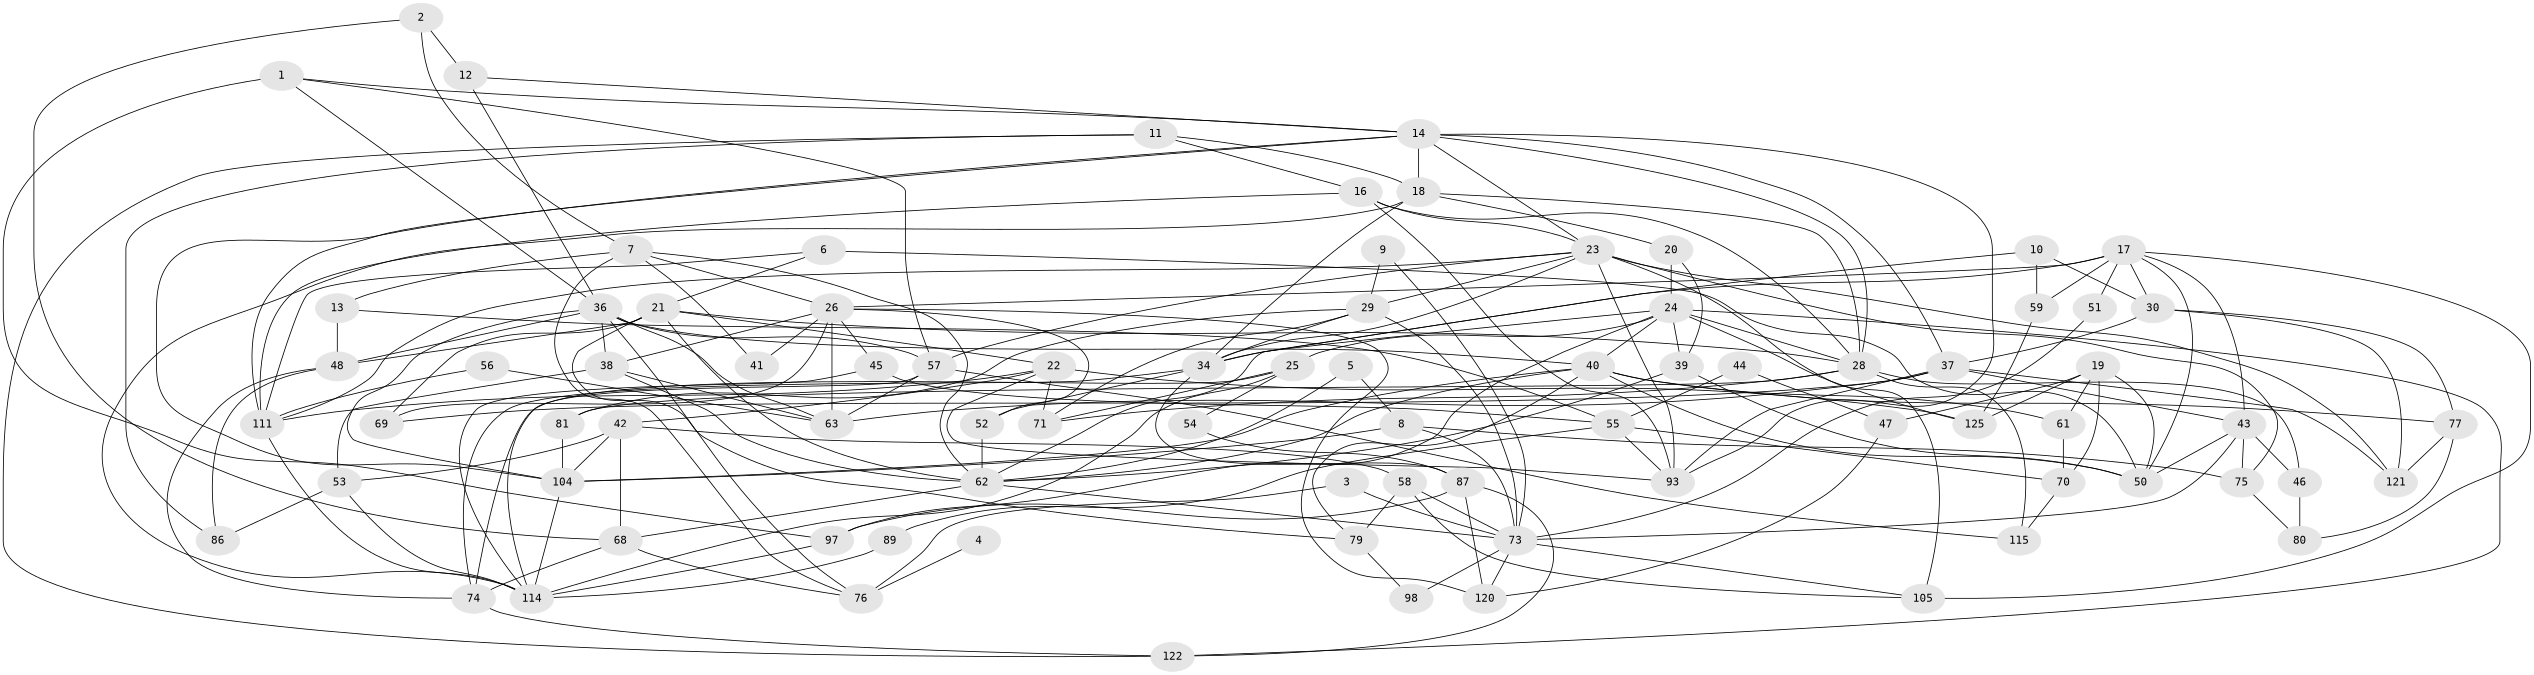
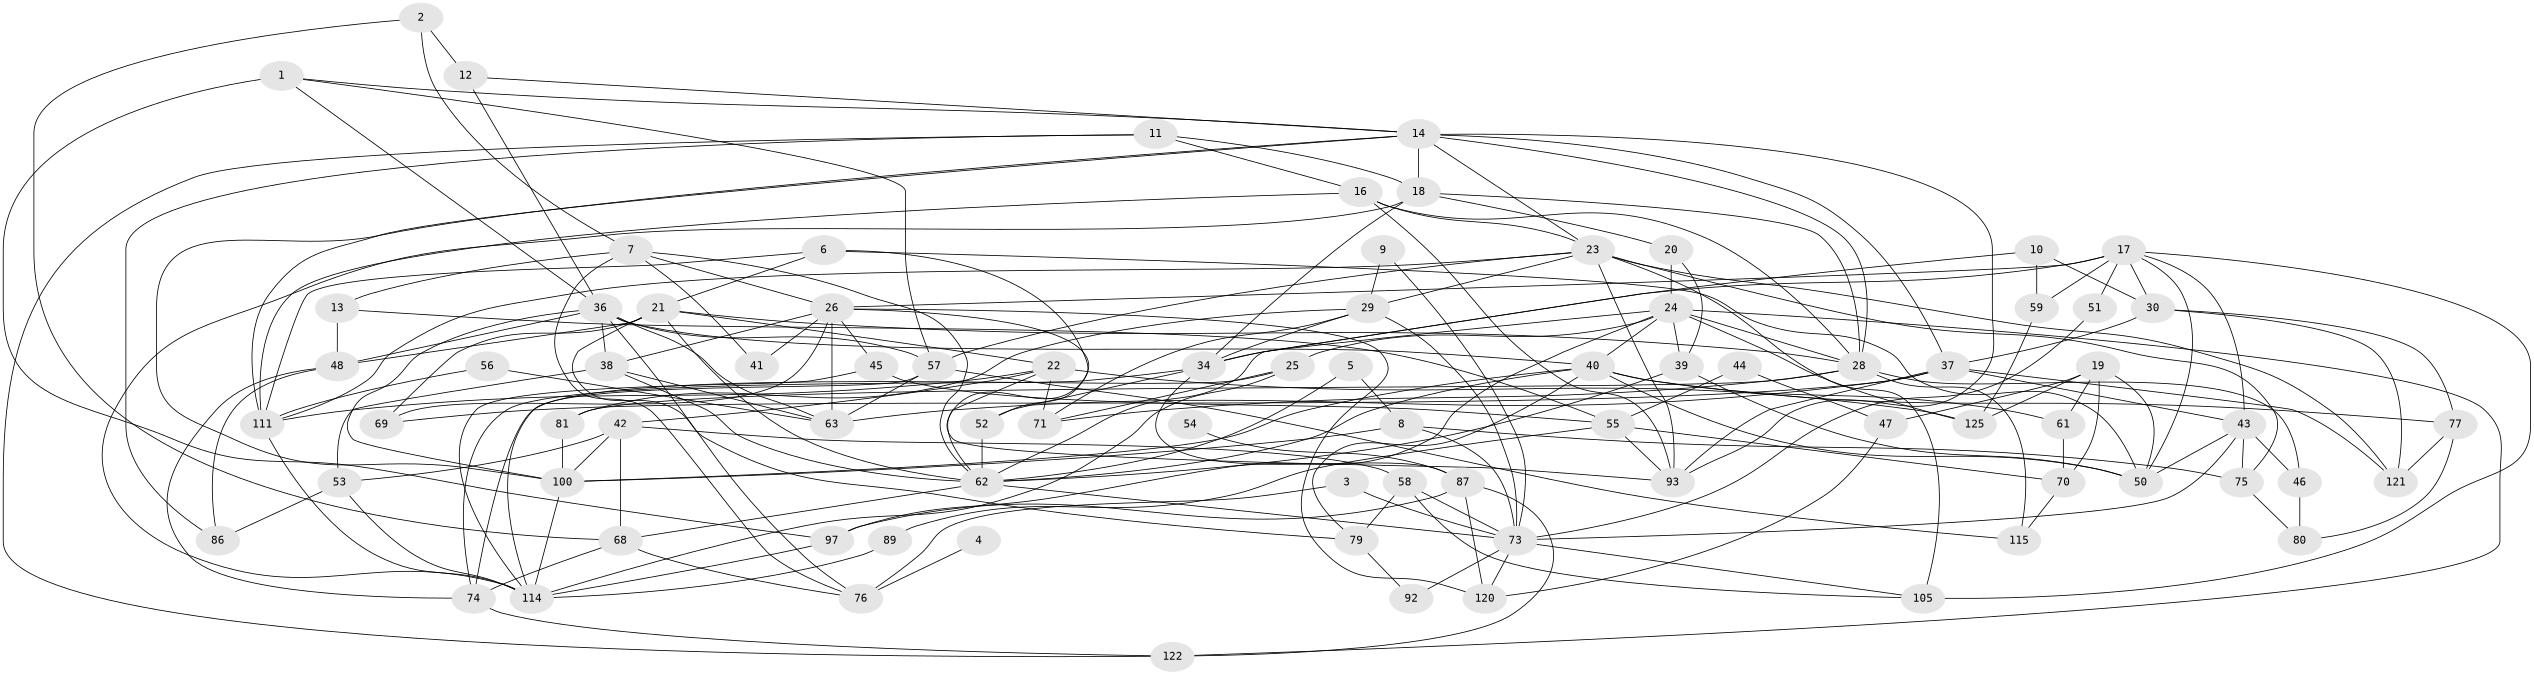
  graph {
    fontname="DejaVu Sans Mono"
    node [color=gray90 fontname="DejaVu Sans Mono" style=filled]
    edge [fontname="DejaVu Sans Mono"]
    14 [super="+15"]
    111 [super="+119"]
-   100 [super="+109" label=104]
+   100 [super="+109"]
    18 [super="+64"]
    23 [super="+99"]
    28 [super="+35"]
    37 [super="+91"]
    93 [super="+107"]
    1
    36 [super="+78"]
    57 [super="+67"]
    n12 [label=97]
    76 [super="+83"]
    48 [super="+104"]
    40 [super="+103"]
    38 [super="+72"]
    63 [super="+101"]
    114 [super="+118"]
    115
    7 [super="+65"]
    62 [super="+66"]
    13
    26 [super="+82"]
    41
    2
    12 [super="+96"]
    68
    74 [super="+95"]
    73 [super="+108"]
    105
    120
-   98
+   98 [label=92]
    3
    4
    8 [super="+31"]
    75
    5
    6 [super="+113"]
    21 [super="+32"]
    50
    22 [super="+33"]
    69
    79
    55 [super="+97"]
    45
    52
    80
    29 [super="+117"]
    34 [super="+60"]
    71 [super="+124"]
    81
    9
    10
    30
    59
    121 [super="+123"]
    77 [super="+88"]
    125
    16 [super="+85"]
    11
    86 [super="+90"]
    122
    20
    70
    89
    46
    43 [super="+49"]
    17 [super="+102"]
    51
    87 [super="+116"]
    24 [super="+106"]
    39 [super="+112"]
    19 [super="+92"]
    47
    61
    25 [super="+110"]
    42
    53 [super="+84"]
    58
    54
    44
    56
    14 -- 111
    14 -- 100
    14 -- 18
    14 -- 23
    14 -- 28
    14 -- 37
    14 -- 93
    111 -- 114
    100 -- 114
    18 -- 28
    18 -- 114
    18 -- 34
    18 -- 20
    23 -- 111
    23 -- 93
    23 -- 57
    23 -- 105
    23 -- 75
    23 -- 29
-   23 -- 34
    23 -- 121
    28 -- 115
    28 -- 71
    28 -- 81
    28 -- 46
    37 -- 93
    37 -- 63
    37 -- 69
    37 -- 121
    37 -- 43
    1 -- 14
    1 -- 36
    1 -- 57
    1 -- n12
    36 -- 100
    36 -- 57
    36 -- 76
    36 -- 48
    36 -- 40
    36 -- 38
    36 -- 63 [weight=2]
    57 -- 63
    57 -- 114
    57 -- 115
    n12 -- 114
    48 -- 74
    48 -- 86
    40 -- 100
    40 -- 62
    40 -- 50
    40 -- 79
    40 -- 77
    40 -- 61
    38 -- 63
    38 -- 62
    38 -- 53
    7 -- 76
    7 -- 62
    7 -- 13
    7 -- 26
    7 -- 41
    62 -- 68
    62 -- 73
    13 -- 48
    13 -- 55
    26 -- 38
    26 -- 63
    26 -- 41
    26 -- 120
    26 -- 69
    26 -- 45
    26 -- 52
    2 -- 7
    2 -- 12
    2 -- 68
    12 -- 14
    12 -- 36 [weight=2]
    68 -- 76
    68 -- 74
    74 -- 122
    73 -- 105
    73 -- 120
    73 -- 98
    3 -- 76
    3 -- 73
    4 -- 76 [weight=2]
    8 -- 100
    8 -- 73 [weight=2]
    8 -- 75
    75 -- 80
    5 -- 62
    5 -- 8
    6 -- 111
+   6 -- 62
    6 -- 21
    6 -- 50
    21 -- 28
    21 -- 48
    21 -- 62
    21 -- 22
    21 -- 69
    21 -- 79
    22 -- 111
    22 -- 93
    22 -- 71
    22 -- 125
    22 -- 42
    79 -- 98
    55 -- 93
    55 -- 70
    55 -- 89
    45 -- 114
    45 -- 55
    52 -- 62
    29 -- 73
    29 -- 34
    29 -- 71
    29 -- 81
    34 -- 74
    34 -- 52
    34 -- 87
    81 -- 100
    9 -- 73
    9 -- 29
    10 -- 62
    10 -- 30
    10 -- 59
    30 -- 37
    30 -- 121
    30 -- 77
    59 -- 125
    77 -- 80
    77 -- 121
    16 -- 111
    16 -- 23
    16 -- 28
    16 -- 93
    11 -- 18
    11 -- 16
    11 -- 86
    11 -- 122
    20 -- 24
    20 -- 39
    70 -- 115
    89 -- 114
    46 -- 80
    43 -- 73
    43 -- 75
    43 -- 50
    43 -- 46
    17 -- 26
    17 -- 105
    17 -- 50
    17 -- 34
    17 -- 30
    17 -- 59
    17 -- 43
    17 -- 51
    51 -- 73
    87 -- n12
    87 -- 120
    87 -- 122
    24 -- 28
    24 -- n12
    24 -- 40
    24 -- 34
    24 -- 125
    24 -- 122
    24 -- 39
    24 -- 25
    39 -- 62
    39 -- 50
    19 -- 50
    19 -- 125
    19 -- 70
    19 -- 47
    19 -- 61
    47 -- 120
    61 -- 70
    25 -- 114
    25 -- 74
    25 -- 71
-   25 -- 54
    42 -- 100
    42 -- 68
    42 -- 53
    42 -- 58
    53 -- 114
    53 -- 86
    58 -- 73
    58 -- 105
    58 -- 79
    54 -- 87
    44 -- 55
    44 -- 47
    56 -- 111
    56 -- 63
  }
